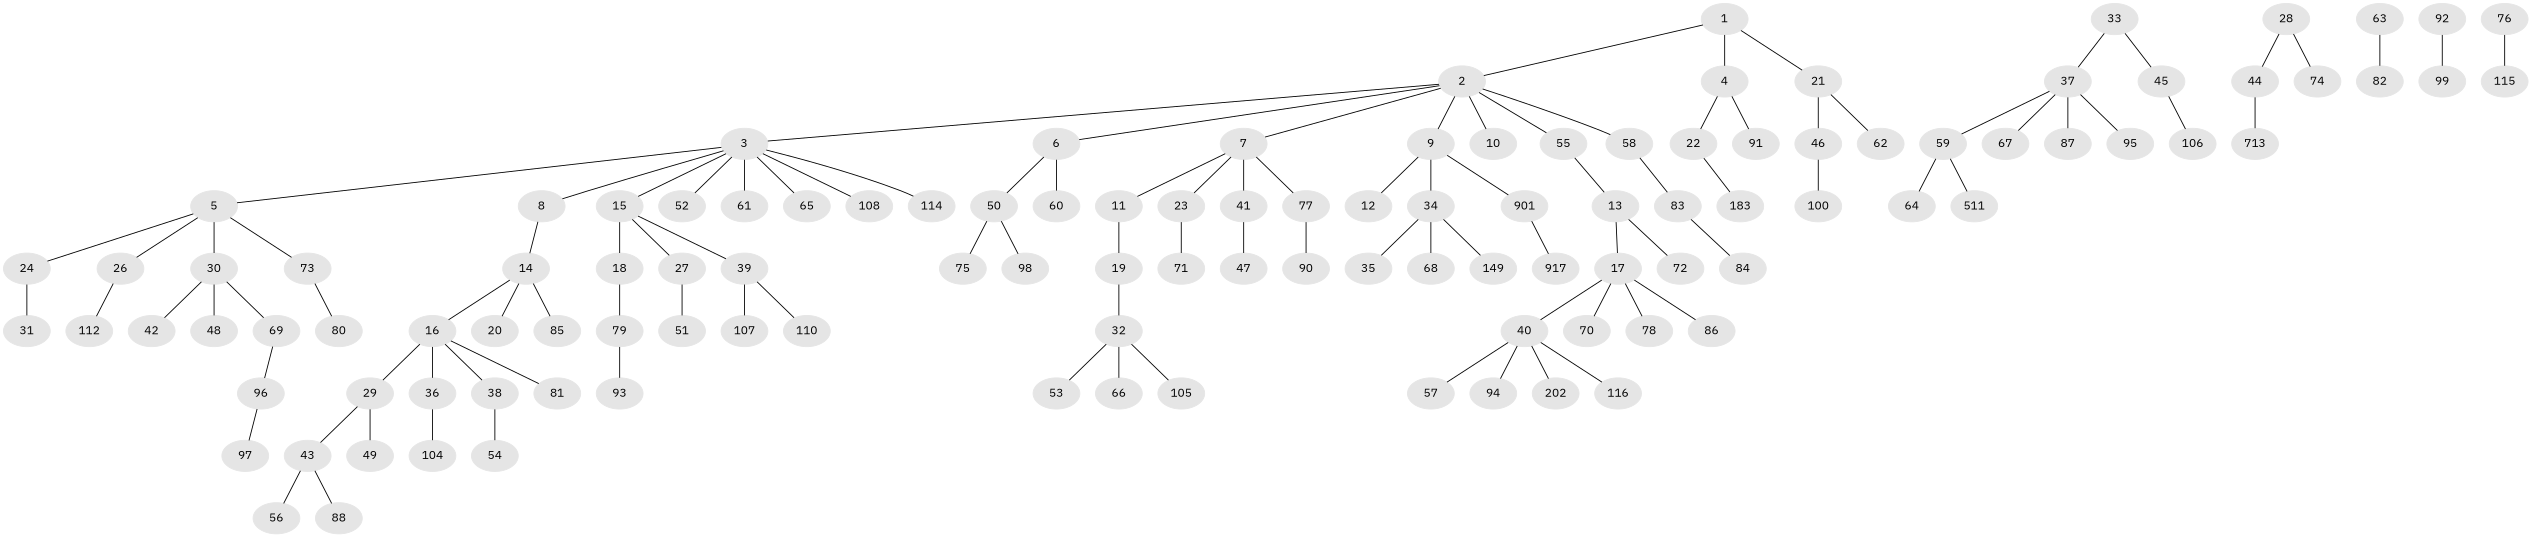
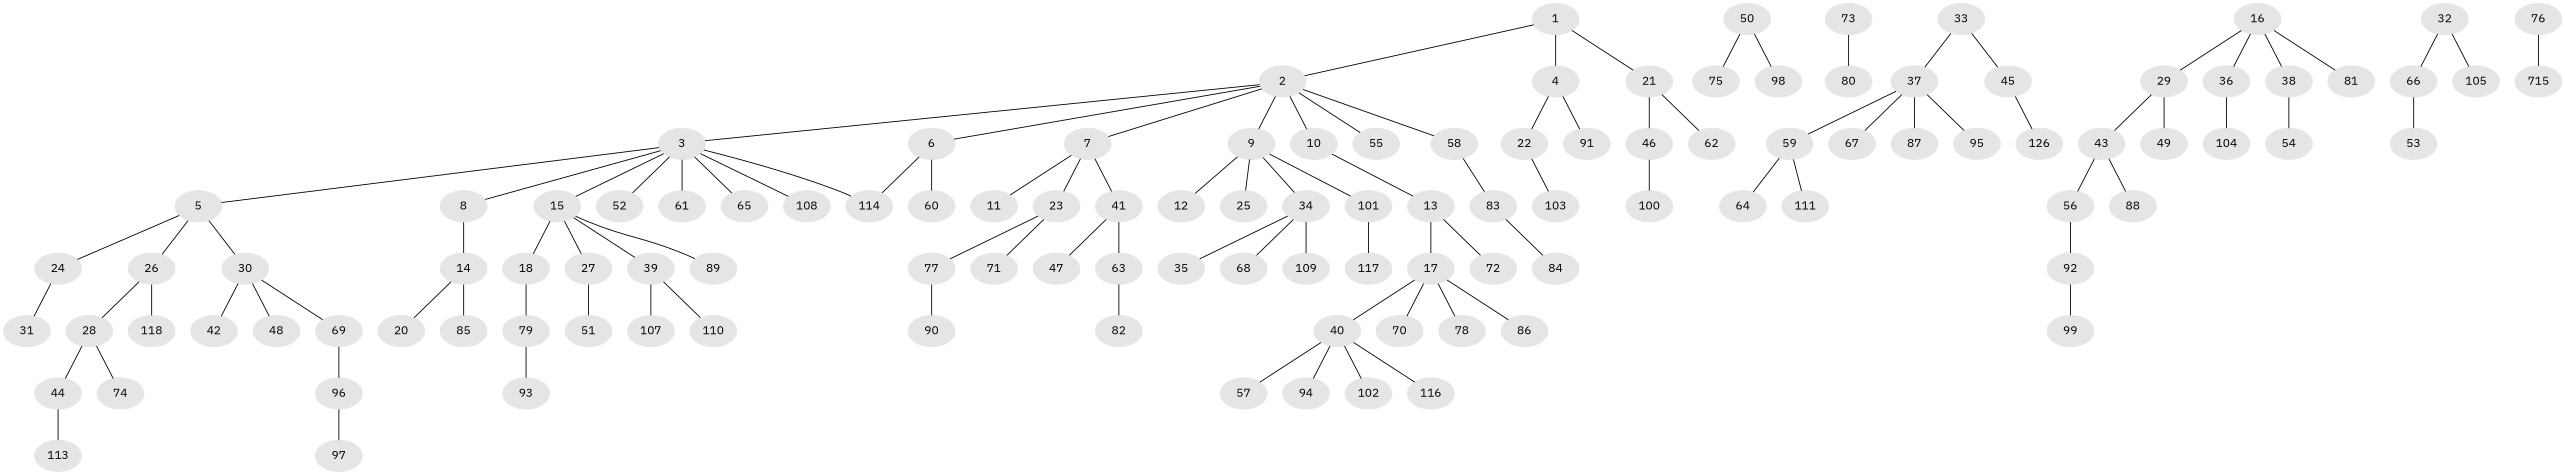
  graph {
    fontname="IBM Plex Sans"
    node [color=gray90 fontname="IBM Plex Sans" style=filled]
    edge [fontname="IBM Plex Sans"]
    1
    2
    4
    21
    3
    6
    7
    9
    10
    55
    58
    22
    91
    46
    62
    5
    8
    15
    52
    61
    65
    108
    114
    50
    60
    11
    23
    41
    77
    12
+   25
    34
-   101 [label=901]
+   101
    13
    83
    24
    26
    30
    73
    14
    18
    27
    39
+   89
    33
    37
    45
-   103 [label=183]
+   103
    31
    28
-   112
+   112 [label=118]
    42
    48
    69
    80
    75
    98
-   19
    71
    47
    63
    90
    16
    20
    85
    35
    68
-   109 [label=149]
-   117 [label=917]
+   109
+   117
    17
    72
    32
    40
    70
    78
    86
    29
    36
    38
    81
    79
    51
    107
    110
    43
    49
    104
    54
    57
    94
-   102 [label=202]
+   102
    116
    93
    53
    66
    105
    100
    44
    74
-   113 [label=713]
+   113
    56
    88
    96
    59
    67
    87
    95
-   106
+   106 [label=126]
    64
-   111 [label=511]
+   111
    82
    92
    99
    84
    76
-   115
+   115 [label=715]
    97
    1 -- 2
    1 -- 4
    1 -- 21
    2 -- 3
    2 -- 6
    2 -- 7
    2 -- 9
    2 -- 10
    2 -- 55
    2 -- 58
    4 -- 22
    4 -- 91
    21 -- 46
    21 -- 62
    3 -- 5
    3 -- 8
    3 -- 15
    3 -- 52
    3 -- 61
    3 -- 65
    3 -- 108
    3 -- 114
-   6 -- 50
+   6 -- 114
    6 -- 60
    7 -- 11
    7 -- 23
    7 -- 41
-   7 -- 77
+   23 -- 77
    9 -- 12
+   9 -- 25
    9 -- 34
    9 -- 101
-   55 -- 13
+   10 -- 13
    58 -- 83
    22 -- 103
    46 -- 100
    5 -- 24
    5 -- 26
    5 -- 30
-   5 -- 73
    8 -- 14
    15 -- 18
    15 -- 27
    15 -- 39
+   15 -- 89
    50 -- 75
    50 -- 98
-   11 -- 19
    23 -- 71
    41 -- 47
+   41 -- 63
    77 -- 90
    34 -- 35
    34 -- 68
    34 -- 109
    101 -- 117
    13 -- 17
    13 -- 72
    83 -- 84
    24 -- 31
+   26 -- 28
    26 -- 112
    30 -- 42
    30 -- 48
    30 -- 69
    73 -- 80
-   14 -- 16
    14 -- 20
    14 -- 85
    18 -- 79
    27 -- 51
    39 -- 107
    39 -- 110
    33 -- 37
    33 -- 45
    37 -- 59
    37 -- 67
    37 -- 87
    37 -- 95
    45 -- 106
    28 -- 44
    28 -- 74
    69 -- 96
-   19 -- 32
    63 -- 82
    16 -- 29
    16 -- 36
    16 -- 38
    16 -- 81
    17 -- 40
    17 -- 70
    17 -- 78
    17 -- 86
-   32 -- 53
+   66 -- 53
    32 -- 66
    32 -- 105
    40 -- 57
    40 -- 94
    40 -- 102
    40 -- 116
    29 -- 43
    29 -- 49
    36 -- 104
    38 -- 54
    79 -- 93
    43 -- 56
    43 -- 88
    44 -- 113
+   56 -- 92
    96 -- 97
    59 -- 64
    59 -- 111
    92 -- 99
    76 -- 115
  }
